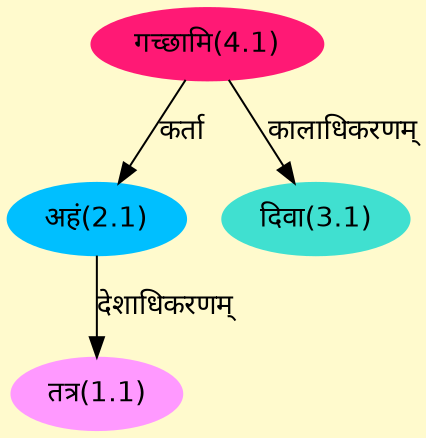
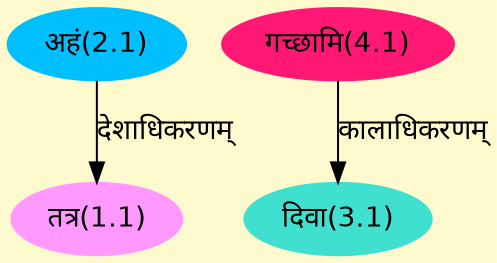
  digraph {
    bgcolor=lemonchiffon1
    compound=true
    fontname="DejaVu Sans"
    rankdir=BT
    node [fontname="DejaVu Sans" style=filled]
    edge [dir=back fontname="DejaVu Sans"]
    n1 [color="#FF99FF" label="तत्र(1.1)"]
    n2 [color="#00BFFF" label="अहं(2.1)"]
    n3 [color="#FF1975" label="गच्छामि(4.1)"]
    n4 [color="#40E0D0" label="दिवा(3.1)"]
    n1 -> n2 [label="देशाधिकरणम्"]
-   n2 -> n3 [label="कर्ता"]
    n4 -> n3 [label="कालाधिकरणम्"]
  }
